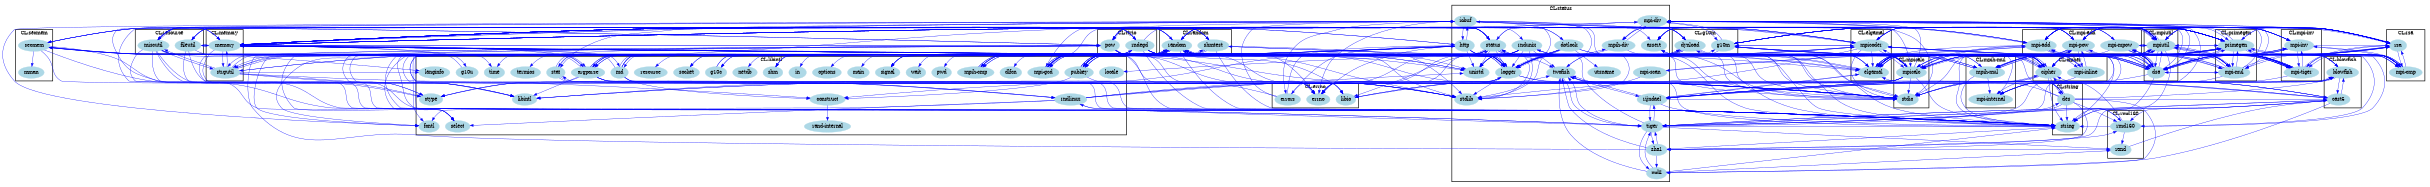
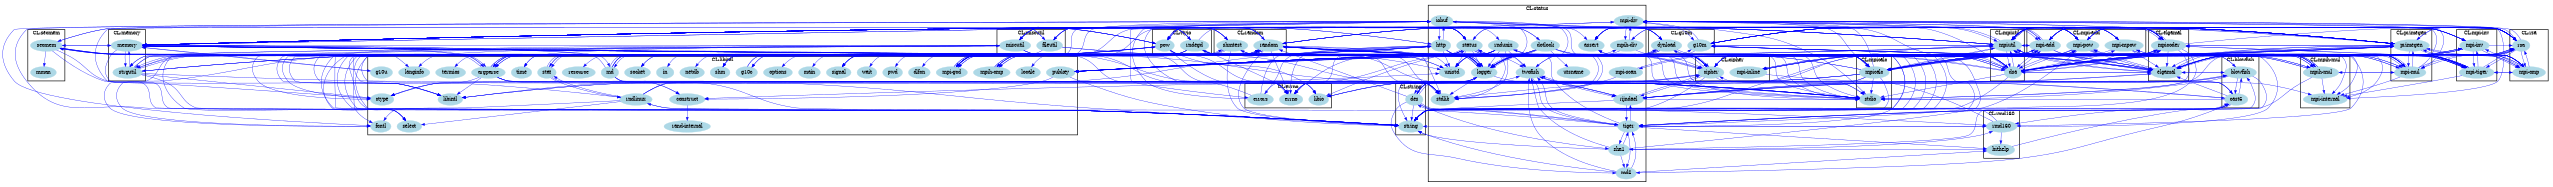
  digraph {
    node [color=lightblue fontcolor=black shape=ellipse style=filled]
    edge [color=blue font=6]
    n1 [label=blowfish]
    n2 [label=cast5]
    n3 [label=rmd160]
-   n4 [label=rand]
+   n4 [label=bithelp]
    n5 [label=rsa]
    n6 [label="mpi-cmp"]
    n7 [label=secmem]
    n8 [label=mman]
    n9 [label=memory]
    n10 [label=strgutil]
    n11 [label=string]
    n12 [label=des]
    n13 [label="mpi-inv"]
    n14 [label="mpi-tiger"]
    n15 [label="mpih-mul"]
    n16 [label="mpi-internal"]
    n17 [label=random]
    n18 [label=shmtest]
    n19 [label=mpiutil]
    n20 [label=dsa]
    n21 [label=mpicalc]
    n22 [label=stdio]
    n23 [label=elgamal]
    n24 [label=mpicoder]
    n25 [label=errno]
    n26 [label=errors]
    n27 [label=libio]
    n28 [label=pow]
    n29 [label=rndegd]
    n30 [label=primegen]
    n31 [label="mpi-mul"]
    n32 [label=g10m]
    n33 [label=dynload]
    n34 [label=cipher]
    n35 [label="mpi-inline"]
    n36 [label="mpi-add"]
    n37 [label="mpi-mpow"]
    n38 [label="mpi-pow"]
    n39 [label=miscutil]
    n40 [label=fileutil]
    n41 [label=status]
    n42 [label=rijndael]
    n43 [label=iobuf]
    n44 [label=logger]
    n45 [label=tiger]
    n46 [label=sha1]
    n47 [label=http]
    n48 [label=stdlib]
    n49 [label=utsname]
    n50 [label=dotlock]
    n51 [label=rndunix]
    n52 [label=unistd]
    n53 [label="mpi-div"]
    n54 [label="mpih-div"]
    n55 [label=md5]
    n56 [label=twofish]
    n57 [label=assert]
    n58 [label="mpi-scan"]
    n59 [label=libintl]
    n60 [label=argparse]
    n61 [label=stat]
    n62 [label=time]
    n63 [label=fcntl]
    n64 [label=pubkey]
    n65 [label="mpi-gcd"]
    n66 [label=ctype]
    n67 [label=md]
    n68 [label=options]
    n69 [label=g10c]
    n70 [label="mpih-cmp"]
    n71 [label=signal]
    n72 [label=select]
    n73 [label=rndlinux]
    n74 [label=shm]
    n75 [label=langinfo]
    n76 [label=socket]
    n77 [label=pwd]
    n78 [label=g10u]
    n79 [label=construct]
    n80 [label=netdb]
    n81 [label="rand-internal"]
    n82 [label=termios]
    n83 [label=resource]
    n84 [label=wait]
    n85 [label=main]
    n86 [label=locale]
    n87 [label=dlfcn]
    n88 [label=in]
    subgraph cluster_1 {
      color=black
      label="CL:blowfish"
      style=bold
      n1
      n2
    }
    subgraph cluster_2 {
      color=black
      label="CL:rmd160"
      style=bold
      n3
      n4
    }
    subgraph cluster_3 {
      color=black
      label="CL:rsa"
      style=bold
      n5
      n6
    }
    subgraph cluster_4 {
      color=black
      label="CL:secmem"
      style=bold
      n7
      n8
    }
    subgraph cluster_5 {
      color=black
      label="CL:memory"
      style=bold
      n9
      n10
    }
    subgraph cluster_6 {
      color=black
      label="CL:string"
      style=bold
      n11
      n12
    }
    subgraph cluster_7 {
      color=black
      label="CL:mpi-inv"
      style=bold
      n13
      n14
    }
    subgraph cluster_8 {
      color=black
      label="CL:mpih-mul"
      style=bold
      n15
      n16
    }
    subgraph cluster_9 {
      color=black
      label="CL:random"
      style=bold
      n17
      n18
    }
    subgraph cluster_10 {
      color=black
      label="CL:mpiutil"
      style=bold
      n19
      n20
    }
    subgraph cluster_11 {
      color=black
      label="CL:mpicalc"
      style=bold
      n21
      n22
    }
    subgraph cluster_12 {
      color=black
      label="CL:elgamal"
      style=bold
      n23
      n24
    }
    subgraph cluster_13 {
      color=black
      label="CL:errno"
      style=bold
      n25
      n26
      n27
    }
    subgraph cluster_14 {
      color=black
      label="CL:ttyio"
      style=bold
      n28
      n29
    }
    subgraph cluster_15 {
      color=black
      label="CL:primegen"
      style=bold
      n30
      n31
    }
    subgraph cluster_16 {
      color=black
      label="CL:g10m"
      style=bold
      n32
      n33
    }
    subgraph cluster_17 {
      color=black
      label="CL:cipher"
      style=bold
      n34
      n35
    }
    subgraph cluster_18 {
      color=black
      label="CL:mpi-add"
      style=bold
      n36
      n37
      n38
    }
    subgraph cluster_19 {
      color=black
-     label="CL:resource"
+     label="CL:miscutil"
      style=bold
      n39
      n40
    }
    subgraph cluster_20 {
      color=black
      label="CL:status"
      style=bold
      n41
      n42
      n43
      n44
      n45
      n46
      n47
      n48
      n49
      n50
      n51
      n52
      n53
      n54
      n55
      n56
      n57
      n58
    }
    subgraph cluster_21 {
      color=black
      label="CL:libintl"
      style=bold
      n59
      n60
      n61
      n62
      n63
      n64
      n65
      n66
      n67
      n68
      n69
      n70
      n71
      n72
      n73
      n74
      n75
      n76
      n77
      n78
      n79
      n80
      n81
      n82
      n83
      n84
      n85
      n86
      n87
      n88
    }
    n1 -> n2
    n1 -> n22
    n1 -> n23
    n1 -> n34
    n1 -> n42
    n1 -> n45
    n2 -> n1
    n2 -> n3
    n2 -> n11
    n2 -> n22
    n2 -> n23
    n2 -> n34
    n2 -> n42
    n2 -> n45
    n2 -> n46
    n2 -> n55
    n3 -> n4
    n3 -> n11
    n3 -> n17
    n3 -> n45
    n3 -> n56
    n4 -> n2
    n5 -> n6
    n5 -> n9
    n5 -> n14
    n5 -> n17
    n5 -> n19
    n5 -> n20
    n5 -> n30
    n5 -> n31
    n5 -> n36
    n5 -> n38
    n5 -> n53
    n5 -> n64
    n6 -> n5
    n6 -> n13
    n6 -> n14
    n6 -> n20
    n6 -> n23
    n6 -> n30
    n6 -> n32
    n6 -> n65
    n6 -> n70
    n7 -> n8
    n7 -> n9
    n7 -> n11
    n7 -> n15
    n7 -> n19
    n7 -> n22
    n7 -> n25
    n7 -> n44
    n7 -> n48
    n7 -> n52
    n7 -> n59
    n9 -> n5
    n9 -> n7
    n9 -> n10
    n9 -> n11
    n9 -> n15
    n9 -> n17
    n9 -> n18
    n9 -> n19
    n9 -> n20
    n9 -> n23
    n9 -> n24
    n9 -> n28
    n9 -> n29
    n9 -> n30
    n9 -> n33
    n9 -> n34
    n9 -> n37
    n9 -> n40
    n9 -> n41
    n9 -> n43
    n9 -> n44
    n9 -> n47
    n9 -> n48
    n9 -> n50
    n9 -> n60
    n9 -> n67
    n9 -> n78
    n10 -> n9
    n10 -> n11
    n10 -> n22
    n10 -> n28
    n10 -> n39
    n10 -> n41
    n10 -> n47
    n10 -> n60
    n10 -> n66
    n10 -> n75
    n12 -> n1
    n12 -> n2
    n12 -> n3
    n12 -> n11
    n12 -> n17
    n12 -> n22
    n12 -> n34
    n12 -> n42
    n12 -> n45
    n12 -> n46
    n12 -> n55
    n12 -> n56
    n13 -> n5
    n13 -> n6
    n13 -> n14
    n13 -> n19
    n13 -> n20
    n13 -> n21
    n13 -> n23
    n13 -> n32
    n13 -> n36
    n14 -> n5
    n14 -> n6
    n14 -> n13
    n14 -> n16
    n14 -> n19
    n14 -> n20
    n14 -> n21
    n14 -> n23
    n14 -> n24
    n14 -> n30
    n14 -> n32
    n14 -> n37
    n14 -> n64
    n15 -> n7
    n15 -> n9
    n15 -> n11
    n15 -> n16
    n15 -> n19
    n15 -> n31
    n15 -> n35
    n15 -> n38
    n15 -> n70
    n17 -> n3
    n17 -> n5
    n17 -> n9
    n17 -> n11
    n17 -> n20
    n17 -> n22
    n17 -> n23
    n17 -> n25
    n17 -> n28
    n17 -> n30
    n17 -> n33
    n17 -> n39
    n17 -> n44
    n17 -> n45
    n17 -> n48
    n17 -> n52
    n17 -> n59
    n17 -> n60
    n17 -> n61
    n17 -> n62
    n17 -> n63
    n17 -> n69
    n17 -> n79
    n17 -> n83
    n18 -> n9
    n18 -> n11
    n18 -> n22
    n18 -> n28
    n18 -> n48
    n18 -> n60
    n18 -> n71
    n18 -> n74
    n19 -> n5
    n19 -> n7
    n19 -> n9
    n19 -> n11
    n19 -> n13
    n19 -> n14
    n19 -> n15
    n19 -> n20
    n19 -> n21
    n19 -> n23
    n19 -> n24
    n19 -> n30
    n19 -> n31
    n19 -> n32
    n19 -> n36
    n19 -> n37
    n19 -> n38
    n19 -> n44
    n19 -> n53
    n19 -> n57
    n19 -> n65
    n20 -> n5
    n20 -> n6
    n20 -> n9
    n20 -> n11
    n20 -> n13
    n20 -> n14
    n20 -> n17
    n20 -> n19
    n20 -> n22
    n20 -> n23
    n20 -> n24
    n20 -> n30
    n20 -> n31
    n20 -> n34
    n20 -> n36
    n20 -> n37
    n20 -> n38
    n20 -> n41
    n20 -> n44
    n20 -> n53
    n20 -> n57
    n20 -> n64
    n20 -> n65
    n21 -> n9
    n21 -> n11
    n21 -> n13
    n21 -> n14
    n21 -> n18
    n21 -> n19
    n21 -> n22
    n21 -> n24
    n21 -> n25
    n21 -> n27
    n21 -> n31
    n21 -> n36
    n21 -> n38
    n21 -> n44
    n21 -> n48
    n21 -> n53
    n21 -> n59
    n21 -> n60
    n21 -> n65
    n21 -> n66
    n21 -> n74
    n21 -> n86
    n23 -> n1
    n23 -> n5
    n23 -> n6
    n23 -> n13
    n23 -> n14
    n23 -> n17
    n23 -> n19
    n23 -> n20
    n23 -> n30
    n23 -> n31
    n23 -> n38
    n23 -> n41
    n23 -> n42
    n23 -> n64
    n24 -> n5
    n24 -> n9
    n24 -> n11
    n24 -> n14
    n24 -> n19
    n24 -> n20
    n24 -> n21
    n24 -> n22
    n24 -> n23
    n24 -> n27
    n24 -> n30
    n24 -> n32
    n24 -> n43
    n24 -> n44
    n24 -> n57
    n24 -> n64
    n26 -> n22
    n26 -> n43
    n26 -> n47
    n26 -> n59
    n28 -> n9
    n28 -> n10
    n28 -> n11
    n28 -> n18
    n28 -> n22
    n28 -> n25
    n28 -> n27
    n28 -> n39
    n28 -> n41
    n28 -> n44
    n28 -> n48
    n28 -> n52
    n28 -> n59
    n28 -> n66
    n28 -> n82
    n29 -> n9
    n29 -> n11
    n29 -> n22
    n29 -> n25
    n29 -> n34
    n29 -> n40
    n29 -> n44
    n29 -> n51
    n29 -> n52
    n29 -> n56
    n29 -> n72
    n29 -> n73
    n29 -> n76
    n30 -> n5
    n30 -> n6
    n30 -> n9
    n30 -> n14
    n30 -> n17
    n30 -> n19
    n30 -> n20
    n30 -> n22
    n30 -> n23
    n30 -> n24
    n30 -> n31
    n30 -> n34
    n30 -> n36
    n30 -> n38
    n30 -> n41
    n30 -> n44
    n30 -> n53
    n30 -> n57
    n30 -> n58
    n30 -> n69
    n31 -> n5
    n31 -> n15
    n31 -> n16
    n31 -> n19
    n31 -> n20
    n31 -> n21
    n31 -> n23
    n31 -> n30
    n31 -> n32
    n31 -> n37
    n31 -> n53
    n32 -> n6
    n32 -> n13
    n32 -> n14
    n32 -> n19
    n32 -> n24
    n32 -> n31
    n32 -> n36
    n32 -> n38
    n32 -> n53
    n32 -> n65
    n33 -> n9
    n33 -> n11
    n33 -> n34
    n33 -> n40
    n33 -> n44
    n33 -> n52
    n33 -> n64
    n33 -> n67
    n33 -> n87
    n34 -> n1
    n34 -> n2
    n34 -> n9
    n34 -> n11
    n34 -> n12
    n34 -> n17
    n34 -> n33
    n34 -> n42
    n34 -> n44
    n34 -> n56
    n34 -> n57
    n34 -> n64
    n34 -> n79
    n35 -> n15
    n35 -> n16
    n35 -> n36
    n35 -> n38
    n36 -> n5
    n36 -> n13
    n36 -> n16
    n36 -> n19
    n36 -> n20
    n36 -> n21
    n36 -> n23
    n36 -> n30
    n36 -> n32
    n36 -> n35
    n36 -> n53
    n36 -> n70
    n37 -> n9
    n37 -> n14
    n37 -> n19
    n37 -> n20
    n37 -> n23
    n37 -> n31
    n37 -> n57
    n38 -> n5
    n38 -> n11
    n38 -> n15
    n38 -> n16
    n38 -> n19
    n38 -> n20
    n38 -> n21
    n38 -> n23
    n38 -> n30
    n38 -> n32
    n38 -> n35
    n38 -> n54
    n38 -> n57
    n39 -> n9
    n39 -> n10
    n39 -> n11
    n39 -> n22
    n39 -> n27
    n39 -> n28
    n39 -> n41
    n39 -> n48
    n39 -> n59
    n39 -> n62
    n39 -> n66
    n39 -> n75
    n40 -> n9
    n40 -> n11
    n40 -> n29
    n40 -> n33
    n40 -> n34
    n40 -> n48
    n41 -> n9
    n41 -> n10
    n41 -> n11
    n41 -> n20
    n41 -> n22
    n41 -> n23
    n41 -> n25
    n41 -> n27
    n41 -> n28
    n41 -> n30
    n41 -> n39
    n41 -> n44
    n41 -> n52
    n41 -> n68
    n41 -> n71
    n41 -> n74
    n41 -> n85
    n42 -> n1
    n42 -> n2
    n42 -> n11
    n42 -> n12
    n42 -> n22
    n42 -> n23
    n42 -> n34
    n42 -> n45
    n42 -> n56
    n43 -> n9
    n43 -> n11
    n43 -> n22
    n43 -> n24
    n43 -> n25
    n43 -> n26
    n43 -> n44
    n43 -> n47
    n43 -> n48
    n43 -> n52
    n43 -> n57
    n43 -> n61
    n43 -> n63
    n43 -> n66
    n44 -> n7
    n44 -> n9
    n44 -> n11
    n44 -> n22
    n44 -> n24
    n44 -> n25
    n44 -> n27
    n44 -> n48
    n44 -> n59
    n44 -> n60
    n45 -> n1
    n45 -> n2
    n45 -> n3
    n45 -> n4
    n45 -> n11
    n45 -> n12
    n45 -> n29
    n45 -> n42
    n45 -> n46
    n45 -> n51
    n45 -> n55
    n45 -> n56
    n45 -> n73
    n46 -> n3
    n46 -> n4
    n46 -> n11
    n46 -> n17
    n46 -> n45
    n46 -> n55
    n46 -> n56
    n47 -> n9
    n47 -> n10
    n47 -> n11
    n47 -> n22
    n47 -> n25
    n47 -> n26
    n47 -> n43
    n47 -> n44
    n47 -> n48
    n47 -> n52
    n47 -> n66
    n47 -> n72
    n47 -> n76
    n47 -> n80
    n47 -> n88
    n50 -> n9
    n50 -> n11
    n50 -> n22
    n50 -> n25
    n50 -> n44
    n50 -> n48
    n50 -> n49
    n50 -> n52
    n50 -> n63
    n50 -> n71
    n50 -> n72
    n51 -> n11
    n51 -> n22
    n51 -> n25
    n51 -> n44
    n51 -> n48
    n51 -> n52
    n51 -> n56
    n51 -> n63
    n51 -> n71
    n51 -> n72
    n51 -> n77
    n51 -> n84
    n53 -> n5
    n53 -> n16
    n53 -> n19
    n53 -> n20
    n53 -> n21
    n53 -> n30
    n53 -> n31
    n53 -> n32
    n53 -> n36
    n53 -> n54
    n53 -> n65
    n54 -> n16
    n54 -> n38
    n54 -> n53
    n54 -> n70
    n55 -> n4
    n55 -> n11
    n55 -> n45
    n55 -> n56
    n56 -> n22
    n56 -> n34
    n56 -> n42
    n56 -> n45
    n58 -> n30
    n58 -> n48
    n60 -> n9
    n60 -> n10
    n60 -> n11
    n60 -> n17
    n60 -> n18
    n60 -> n21
    n60 -> n22
    n60 -> n27
    n60 -> n48
    n60 -> n59
    n60 -> n66
    n61 -> n17
    n61 -> n22
    n61 -> n43
    n61 -> n73
    n64 -> n5
    n64 -> n11
    n64 -> n14
    n64 -> n20
    n64 -> n23
    n64 -> n24
    n64 -> n33
    n64 -> n34
    n64 -> n44
    n64 -> n79
    n65 -> n5
    n65 -> n6
    n65 -> n19
    n65 -> n21
    n65 -> n23
    n65 -> n32
    n65 -> n53
    n67 -> n9
    n67 -> n11
    n67 -> n17
    n67 -> n22
    n67 -> n33
    n67 -> n34
    n67 -> n44
    n67 -> n79
    n69 -> n17
    n69 -> n30
    n70 -> n6
    n70 -> n15
    n70 -> n36
    n70 -> n54
    n73 -> n11
    n73 -> n25
    n73 -> n44
    n73 -> n52
-   n73 -> n56
+   n64 -> n56
    n73 -> n61
    n73 -> n63
    n73 -> n72
    n78 -> n9
    n79 -> n81
  }
